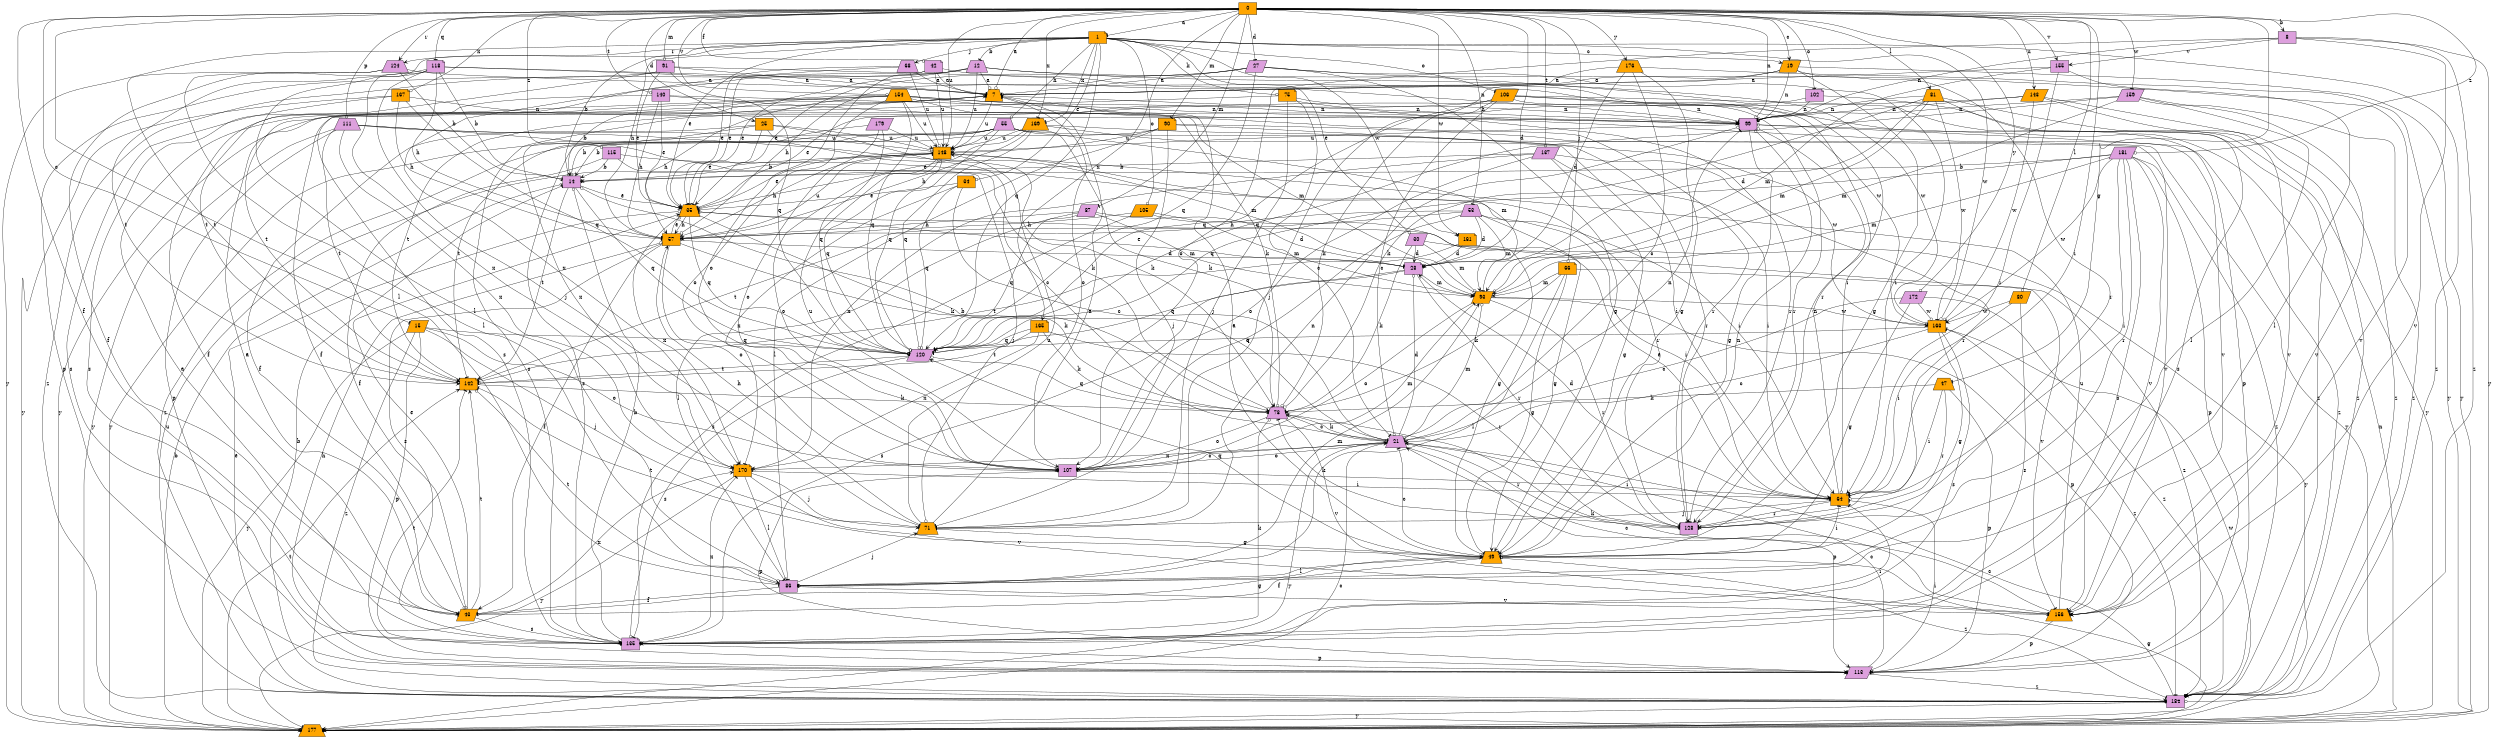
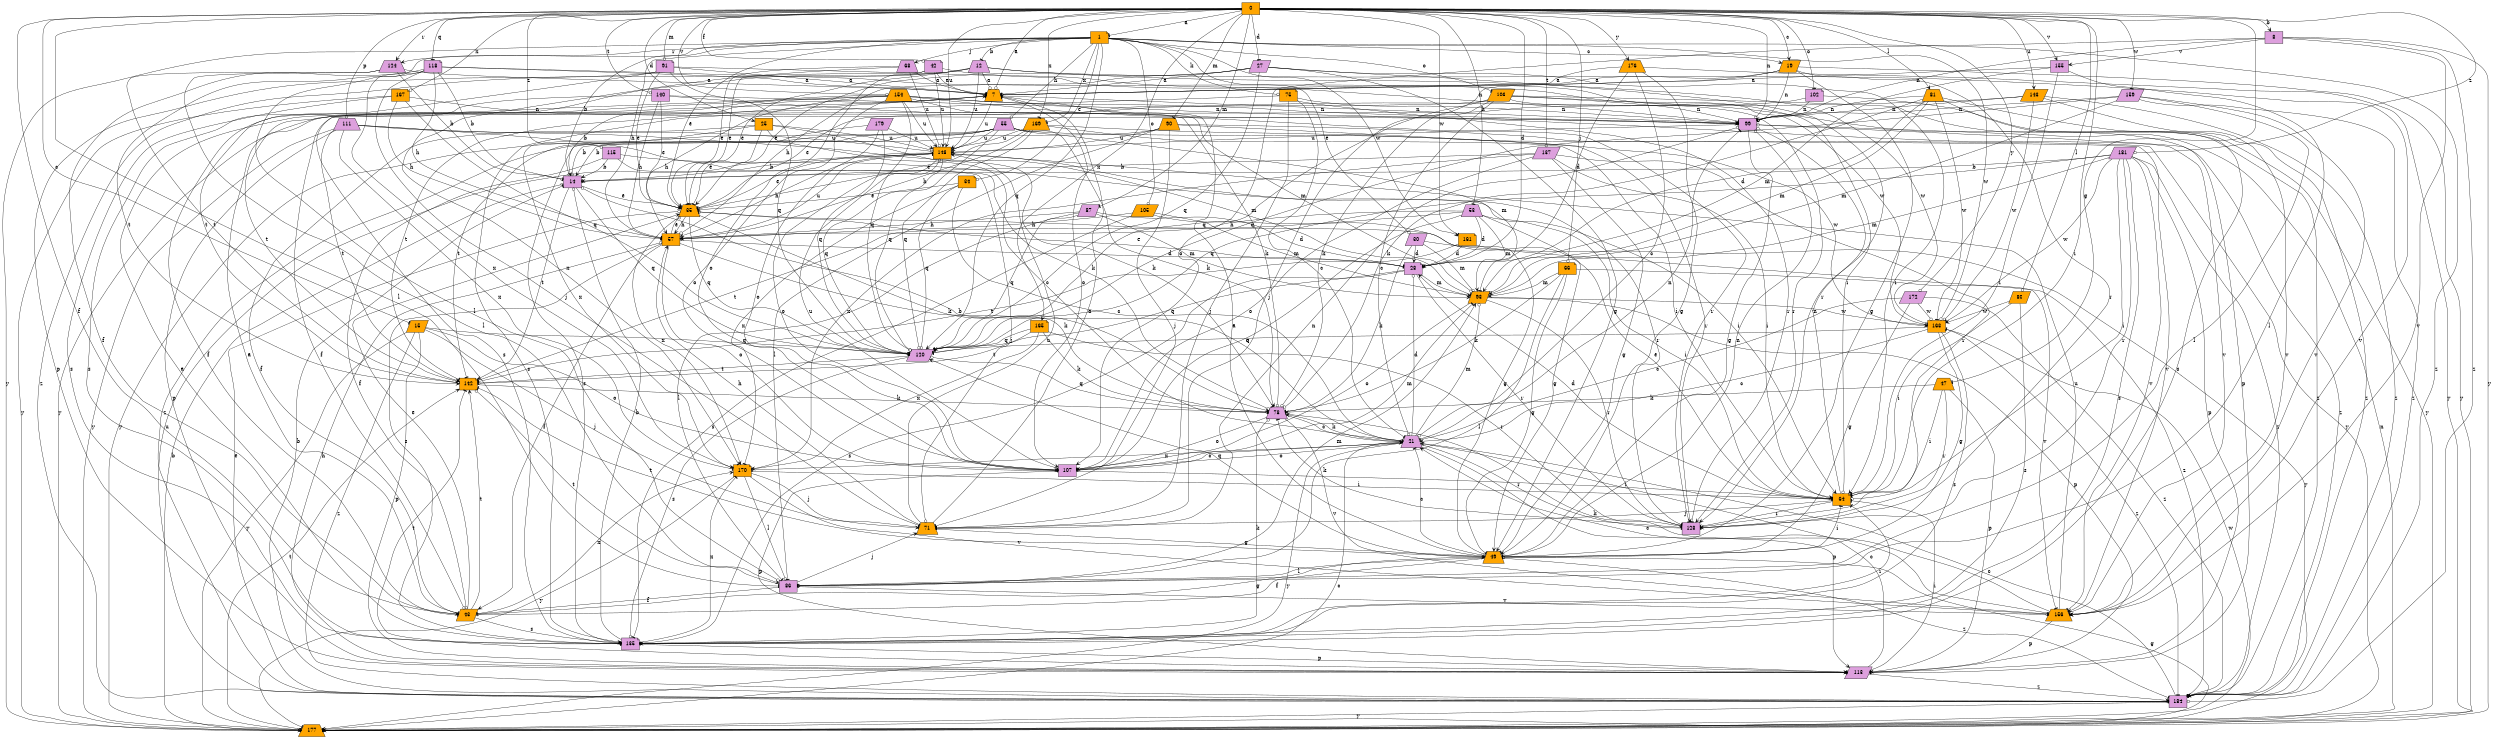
  strict digraph {
    node [fillcolor=orange shape=trapezium style=filled]
    edge [arrowhead=tee]
    0 [shape=box]
    1 [shape=note]
    7
    8 [fillcolor=plum shape=box]
    15 [shape=parallelogram]
    19 [shape=parallelogram]
    25 [shape=box]
    27 [fillcolor=plum shape=parallelogram]
    28 [fillcolor=plum shape=note]
    42 [fillcolor=plum shape=note]
    43 [shape=parallelogram]
    47
    53 [fillcolor=plum]
    64 [shape=note]
    66 [shape=note]
    80 [shape=parallelogram]
    81
    86 [fillcolor=plum shape=box]
    87 [fillcolor=plum shape=parallelogram]
-   90 [shape=note]
+   90
    91 [fillcolor=plum shape=note]
    99 [fillcolor=plum shape=box]
    102 [fillcolor=plum shape=note]
    111 [fillcolor=plum]
    115 [fillcolor=plum shape=box]
    118 [fillcolor=plum shape=note]
    124 [fillcolor=plum]
    137 [fillcolor=plum shape=parallelogram]
    140 [fillcolor=plum shape=box]
    143 [shape=parallelogram]
    148 [shape=box]
    154
    155 [fillcolor=plum shape=box]
    159 [fillcolor=plum shape=parallelogram]
    161 [shape=note]
    165 [shape=note]
    167 [shape=note]
    169
    172 [fillcolor=plum shape=parallelogram]
    176
    181 [fillcolor=plum shape=parallelogram]
    12 [fillcolor=plum]
    14 [fillcolor=plum shape=box]
    30 [fillcolor=plum shape=parallelogram]
    34 [shape=note]
    35
    55 [fillcolor=plum]
    57 [shape=box]
    68 [fillcolor=plum]
    75 [shape=note]
    105 [shape=parallelogram]
    106 [shape=parallelogram]
    120 [fillcolor=plum shape=parallelogram]
    163 [shape=box]
    177
    184 [fillcolor=plum shape=box]
    107 [fillcolor=plum shape=box]
    142 [shape=note]
    156
    71
    113 [fillcolor=plum shape=parallelogram]
    49
    128 [fillcolor=plum shape=box]
    21 [fillcolor=plum]
    78 [fillcolor=plum]
    170 [shape=note]
    135 [fillcolor=plum shape=note]
    93 [shape=parallelogram]
    179 [fillcolor=plum shape=parallelogram]
    0 -> 1 [label=a]
    0 -> 7 [arrowhead=odot label=a]
    0 -> 8 [arrowhead=vee label=b]
    0 -> 15 [label=c]
    0 -> 19 [arrowhead=vee label=c]
    0 -> 25 [arrowhead=vee label=d]
    0 -> 27 [label=d]
    0 -> 28 [arrowhead=odot label=d]
    0 -> 42 [arrowhead=odot label=f]
    0 -> 43 [arrowhead=vee label=f]
    0 -> 47 [label=g]
    0 -> 53 [label=h]
    0 -> 64 [label=i]
    0 -> 66 [arrowhead=odot label=j]
    0 -> 80 [arrowhead=odot label=l]
    0 -> 81 [arrowhead=vee label=l]
    0 -> 86 [label=l]
    0 -> 87 [label=m]
    0 -> 90 [label=m]
    0 -> 91 [arrowhead=odot label=m]
    0 -> 99 [arrowhead=odot label=n]
    0 -> 102 [label=o]
    0 -> 111 [arrowhead=odot label=p]
    0 -> 115 [arrowhead=odot label=z]
    0 -> 118 [label=q]
    0 -> 124 [arrowhead=vee label=r]
    0 -> 137 [arrowhead=odot label=t]
    0 -> 140 [arrowhead=odot label=t]
    0 -> 143 [arrowhead=vee label=u]
    0 -> 148 [arrowhead=vee label=u]
    0 -> 154 [arrowhead=odot label=v]
    0 -> 155 [arrowhead=vee label=v]
    0 -> 159 [label=w]
    0 -> 161 [label=w]
    0 -> 165 [arrowhead=vee label=x]
    0 -> 167 [arrowhead=odot label=x]
    0 -> 169 [label=x]
    0 -> 172 [arrowhead=odot label=y]
    0 -> 176 [arrowhead=vee label=y]
    0 -> 181 [arrowhead=odot label=z]
    1 -> 19 [arrowhead=vee label=c]
    1 -> 86 [arrowhead=odot label=l]
    1 -> 124 [arrowhead=vee label=r]
    1 -> 161 [arrowhead=vee label=w]
    1 -> 169 [label=x]
    1 -> 12 [label=b]
    1 -> 14 [arrowhead=odot label=b]
    1 -> 30 [arrowhead=odot label=e]
    1 -> 34 [arrowhead=odot label=e]
    1 -> 35 [arrowhead=vee label=e]
    1 -> 55 [arrowhead=odot label=h]
    1 -> 57 [label=h]
    1 -> 68 [arrowhead=vee label=j]
    1 -> 75 [arrowhead=odot label=k]
    1 -> 105 [arrowhead=odot label=o]
    1 -> 106 [label=o]
    1 -> 120 [arrowhead=vee label=q]
    1 -> 163 [arrowhead=odot label=w]
    1 -> 177 [label=y]
    1 -> 184 [arrowhead=odot label=z]
    7 -> 99 [arrowhead=vee label=n]
    7 -> 148 [arrowhead=vee label=u]
    7 -> 107 [arrowhead=vee label=o]
    7 -> 142 [label=t]
    8 -> 99 [arrowhead=odot label=n]
    8 -> 155 [arrowhead=vee label=v]
    8 -> 177 [arrowhead=odot label=y]
    8 -> 184 [arrowhead=odot label=z]
    8 -> 107 [arrowhead=vee label=o]
    8 -> 156 [label=v]
    15 -> 120 [arrowhead=odot label=q]
    15 -> 177 [arrowhead=odot label=y]
    15 -> 184 [arrowhead=odot label=z]
    15 -> 107 [label=o]
    15 -> 71 [label=j]
    15 -> 113 [arrowhead=odot label=p]
    19 -> 7 [label=a]
    19 -> 99 [arrowhead=odot label=n]
    19 -> 177 [arrowhead=vee label=y]
    19 -> 71 [label=j]
    19 -> 49 [label=g]
    19 -> 128 [label=r]
    25 -> 43 [label=f]
    25 -> 148 [arrowhead=odot label=u]
    25 -> 35 [label=e]
    25 -> 21 [arrowhead=odot label=c]
    25 -> 78 [label=k]
    25 -> 170 [arrowhead=odot label=x]
    27 -> 7 [arrowhead=odot label=a]
    27 -> 64 [arrowhead=vee label=i]
    27 -> 35 [arrowhead=vee label=e]
    27 -> 57 [arrowhead=odot label=h]
    27 -> 120 [label=q]
    27 -> 49 [arrowhead=vee label=g]
    27 -> 128 [arrowhead=vee label=r]
    28 -> 35 [arrowhead=odot label=e]
    28 -> 120 [label=q]
    28 -> 128 [label=r]
    28 -> 135 [arrowhead=odot label=s]
    28 -> 93 [arrowhead=odot label=m]
    42 -> 7 [label=a]
    42 -> 99 [arrowhead=vee label=n]
    42 -> 148 [arrowhead=vee label=u]
    42 -> 35 [label=e]
    42 -> 107 [arrowhead=odot label=o]
    43 -> 7 [label=a]
    43 -> 35 [arrowhead=vee label=e]
    43 -> 142 [arrowhead=vee label=t]
    43 -> 49 [arrowhead=vee label=g]
    43 -> 170 [arrowhead=vee label=x]
    43 -> 135 [arrowhead=odot label=s]
    47 -> 64 [label=i]
    47 -> 113 [arrowhead=vee label=p]
    47 -> 128 [arrowhead=vee label=r]
    47 -> 78 [arrowhead=vee label=k]
    53 -> 28 [label=d]
    53 -> 64 [label=i]
    53 -> 57 [arrowhead=vee label=h]
    53 -> 107 [arrowhead=odot label=o]
    53 -> 142 [label=t]
    53 -> 49 [arrowhead=vee label=g]
    53 -> 93 [arrowhead=vee label=m]
    64 -> 28 [arrowhead=vee label=d]
    64 -> 99 [arrowhead=odot label=n]
    64 -> 35 [label=e]
    64 -> 71 [label=j]
    64 -> 128 [arrowhead=odot label=r]
    66 -> 86 [arrowhead=odot label=l]
    66 -> 156 [label=v]
    66 -> 49 [label=g]
    66 -> 78 [label=k]
    66 -> 93 [arrowhead=vee label=m]
    80 -> 64 [label=i]
    80 -> 163 [arrowhead=vee label=w]
    80 -> 135 [label=s]
    81 -> 28 [arrowhead=vee label=d]
    81 -> 99 [label=n]
    81 -> 163 [label=w]
    81 -> 184 [label=z]
    81 -> 78 [arrowhead=odot label=k]
    81 -> 135 [arrowhead=vee label=s]
    81 -> 93 [arrowhead=odot label=m]
    86 -> 43 [label=f]
    86 -> 142 [arrowhead=odot label=t]
    86 -> 156 [arrowhead=odot label=v]
    86 -> 71 [arrowhead=vee label=j]
    86 -> 93 [arrowhead=vee label=m]
    87 -> 28 [label=d]
    87 -> 86 [label=l]
    87 -> 57 [arrowhead=odot label=h]
    87 -> 120 [label=q]
    87 -> 93 [arrowhead=vee label=m]
    90 -> 86 [label=l]
    90 -> 148 [label=u]
    90 -> 14 [arrowhead=vee label=b]
    90 -> 177 [label=y]
    90 -> 71 [label=j]
    90 -> 128 [arrowhead=vee label=r]
    91 -> 7 [label=a]
    91 -> 64 [arrowhead=odot label=i]
    91 -> 35 [arrowhead=vee label=e]
    91 -> 120 [label=q]
    91 -> 142 [arrowhead=odot label=t]
    91 -> 113 [label=p]
    99 -> 148 [arrowhead=vee label=u]
    99 -> 184 [label=z]
    99 -> 49 [label=g]
    102 -> 99 [arrowhead=odot label=n]
    102 -> 35 [label=e]
    102 -> 177 [arrowhead=vee label=y]
    111 -> 148 [arrowhead=odot label=u]
    111 -> 177 [arrowhead=odot label=y]
    111 -> 142 [arrowhead=vee label=t]
    111 -> 113 [arrowhead=vee label=p]
    111 -> 78 [arrowhead=odot label=k]
    111 -> 170 [label=x]
    111 -> 93 [label=m]
    115 -> 43 [arrowhead=odot label=f]
    115 -> 64 [arrowhead=vee label=i]
    115 -> 14 [arrowhead=vee label=b]
    115 -> 71 [arrowhead=odot label=j]
    118 -> 7 [arrowhead=odot label=a]
    118 -> 43 [arrowhead=odot label=f]
    118 -> 14 [arrowhead=odot label=b]
    118 -> 57 [label=h]
    118 -> 163 [arrowhead=odot label=w]
    118 -> 142 [arrowhead=vee label=t]
    118 -> 71 [label=j]
    118 -> 170 [arrowhead=vee label=x]
    124 -> 7 [label=a]
    124 -> 86 [arrowhead=vee label=l]
    124 -> 14 [label=b]
    124 -> 142 [arrowhead=odot label=t]
    137 -> 64 [arrowhead=vee label=i]
    137 -> 14 [label=b]
    137 -> 107 [arrowhead=odot label=o]
    137 -> 49 [label=g]
    137 -> 128 [label=r]
    137 -> 170 [arrowhead=vee label=x]
    140 -> 99 [arrowhead=odot label=n]
    140 -> 35 [arrowhead=odot label=e]
    140 -> 57 [label=h]
    140 -> 78 [arrowhead=odot label=k]
    140 -> 135 [label=s]
    143 -> 43 [arrowhead=odot label=f]
    143 -> 99 [label=n]
    143 -> 163 [arrowhead=odot label=w]
    143 -> 184 [arrowhead=vee label=z]
    143 -> 156 [arrowhead=vee label=v]
    148 -> 14 [arrowhead=odot label=b]
    148 -> 35 [arrowhead=odot label=e]
    148 -> 57 [arrowhead=vee label=h]
    148 -> 120 [label=q]
    148 -> 107 [arrowhead=odot label=o]
    148 -> 128 [label=r]
    154 -> 43 [label=f]
    154 -> 99 [arrowhead=vee label=n]
    154 -> 148 [arrowhead=vee label=u]
    154 -> 14 [arrowhead=vee label=b]
    154 -> 57 [arrowhead=vee label=h]
    154 -> 120 [arrowhead=odot label=q]
    154 -> 107 [arrowhead=vee label=o]
    154 -> 142 [arrowhead=vee label=t]
    154 -> 156 [label=v]
    154 -> 128 [label=r]
    154 -> 93 [arrowhead=odot label=m]
    155 -> 7 [label=a]
    155 -> 64 [label=i]
    155 -> 86 [label=l]
    155 -> 93 [arrowhead=vee label=m]
    159 -> 86 [arrowhead=odot label=l]
    159 -> 99 [label=n]
    159 -> 120 [label=q]
    159 -> 184 [arrowhead=vee label=z]
    159 -> 156 [arrowhead=vee label=v]
    159 -> 93 [arrowhead=vee label=m]
    161 -> 28 [arrowhead=odot label=d]
    161 -> 177 [label=y]
    161 -> 142 [label=t]
    165 -> 120 [label=q]
    165 -> 142 [arrowhead=odot label=t]
    165 -> 128 [label=r]
    165 -> 78 [label=k]
    165 -> 170 [arrowhead=odot label=x]
    167 -> 99 [label=n]
    167 -> 57 [label=h]
    167 -> 120 [arrowhead=odot label=q]
    167 -> 177 [arrowhead=odot label=y]
    167 -> 135 [label=s]
    169 -> 64 [arrowhead=vee label=i]
    169 -> 148 [arrowhead=odot label=u]
    169 -> 35 [arrowhead=odot label=e]
    169 -> 57 [arrowhead=vee label=h]
    169 -> 120 [arrowhead=odot label=q]
    169 -> 163 [arrowhead=vee label=w]
    172 -> 163 [arrowhead=odot label=w]
    172 -> 184 [arrowhead=odot label=z]
    172 -> 49 [arrowhead=odot label=g]
    172 -> 21 [label=c]
    176 -> 7 [arrowhead=odot label=a]
    176 -> 28 [arrowhead=odot label=d]
    176 -> 177 [arrowhead=odot label=y]
    176 -> 49 [arrowhead=vee label=g]
    176 -> 21 [arrowhead=odot label=c]
    181 -> 64 [arrowhead=odot label=i]
    181 -> 14 [arrowhead=vee label=b]
    181 -> 120 [arrowhead=vee label=q]
    181 -> 163 [label=w]
    181 -> 184 [arrowhead=vee label=z]
    181 -> 156 [label=v]
    181 -> 113 [arrowhead=odot label=p]
    181 -> 128 [label=r]
    181 -> 135 [arrowhead=odot label=s]
    181 -> 93 [arrowhead=odot label=m]
    12 -> 7 [arrowhead=odot label=a]
    12 -> 148 [arrowhead=vee label=u]
    12 -> 35 [label=e]
    12 -> 163 [arrowhead=odot label=w]
    12 -> 184 [label=z]
    12 -> 156 [arrowhead=vee label=v]
    12 -> 135 [label=s]
    14 -> 35 [arrowhead=vee label=e]
    14 -> 120 [label=q]
    14 -> 142 [arrowhead=vee label=t]
    30 -> 28 [arrowhead=vee label=d]
    30 -> 184 [arrowhead=odot label=z]
    30 -> 78 [label=k]
    30 -> 93 [arrowhead=odot label=m]
    34 -> 35 [label=e]
    34 -> 120 [arrowhead=odot label=q]
    34 -> 21 [label=c]
    34 -> 170 [label=x]
    35 -> 57 [arrowhead=vee label=h]
    35 -> 120 [arrowhead=odot label=q]
    35 -> 78 [arrowhead=vee label=k]
    35 -> 170 [arrowhead=vee label=x]
    55 -> 148 [arrowhead=odot label=u]
    55 -> 14 [arrowhead=odot label=b]
    55 -> 120 [arrowhead=odot label=q]
    55 -> 177 [arrowhead=odot label=y]
    55 -> 184 [label=z]
    55 -> 156 [arrowhead=vee label=v]
    55 -> 78 [arrowhead=vee label=k]
    55 -> 135 [arrowhead=vee label=s]
    55 -> 93 [label=m]
    57 -> 28 [label=d]
    57 -> 43 [arrowhead=vee label=f]
    57 -> 148 [label=u]
    57 -> 35 [arrowhead=odot label=e]
    57 -> 107 [label=o]
    57 -> 78 [label=k]
    57 -> 135 [arrowhead=odot label=s]
    68 -> 7 [label=a]
    68 -> 148 [arrowhead=odot label=u]
    68 -> 35 [arrowhead=vee label=e]
    68 -> 170 [label=x]
    75 -> 99 [label=n]
    75 -> 177 [arrowhead=vee label=y]
    75 -> 71 [label=j]
    75 -> 128 [label=r]
    75 -> 21 [label=c]
    105 -> 57 [arrowhead=odot label=h]
    105 -> 49 [arrowhead=odot label=g]
    105 -> 135 [label=s]
    105 -> 93 [arrowhead=vee label=m]
    106 -> 99 [label=n]
    106 -> 120 [label=q]
    106 -> 184 [arrowhead=vee label=z]
    106 -> 113 [arrowhead=odot label=p]
    106 -> 128 [arrowhead=vee label=r]
    106 -> 21 [arrowhead=odot label=c]
    106 -> 78 [arrowhead=odot label=k]
    106 -> 135 [arrowhead=vee label=s]
    120 -> 142 [label=t]
    120 -> 135 [arrowhead=odot label=s]
    163 -> 120 [label=q]
    163 -> 184 [label=z]
    163 -> 49 [label=g]
    163 -> 21 [arrowhead=vee label=c]
    163 -> 135 [arrowhead=odot label=s]
    177 -> 99 [arrowhead=odot label=n]
    177 -> 14 [arrowhead=odot label=b]
    177 -> 163 [label=w]
    177 -> 142 [arrowhead=vee label=t]
    177 -> 49 [arrowhead=odot label=g]
    177 -> 21 [arrowhead=vee label=c]
    184 -> 148 [label=u]
    184 -> 14 [label=b]
    184 -> 35 [arrowhead=odot label=e]
    184 -> 177 [label=y]
    184 -> 21 [arrowhead=vee label=c]
    107 -> 64 [label=i]
    107 -> 148 [arrowhead=odot label=u]
    107 -> 113 [label=p]
    107 -> 21 [arrowhead=vee label=c]
    107 -> 93 [label=m]
    142 -> 78 [arrowhead=odot label=k]
    156 -> 148 [arrowhead=odot label=u]
    156 -> 113 [label=p]
    156 -> 21 [arrowhead=vee label=c]
    156 -> 78 [arrowhead=odot label=k]
    71 -> 7 [label=a]
    71 -> 99 [arrowhead=odot label=n]
    71 -> 148 [arrowhead=vee label=u]
    71 -> 57 [arrowhead=vee label=h]
    71 -> 49 [arrowhead=vee label=g]
    113 -> 64 [label=i]
    113 -> 57 [arrowhead=odot label=h]
    113 -> 184 [arrowhead=vee label=z]
    113 -> 142 [label=t]
    113 -> 21 [arrowhead=odot label=c]
    49 -> 7 [label=a]
    49 -> 43 [arrowhead=odot label=f]
    49 -> 64 [label=i]
    49 -> 86 [label=l]
    49 -> 99 [arrowhead=odot label=n]
    49 -> 120 [arrowhead=vee label=q]
    49 -> 184 [label=z]
    49 -> 142 [label=t]
    49 -> 21 [label=c]
    128 -> 78 [label=k]
    21 -> 28 [arrowhead=odot label=d]
    21 -> 99 [label=n]
    21 -> 14 [arrowhead=odot label=b]
    21 -> 177 [arrowhead=vee label=y]
    21 -> 107 [label=o]
    21 -> 113 [arrowhead=vee label=p]
    21 -> 128 [label=r]
    21 -> 78 [arrowhead=vee label=k]
    21 -> 170 [label=x]
    21 -> 93 [arrowhead=odot label=m]
    78 -> 120 [arrowhead=odot label=q]
    78 -> 107 [label=o]
    78 -> 156 [label=v]
    78 -> 21 [arrowhead=odot label=c]
    170 -> 64 [label=i]
    170 -> 86 [arrowhead=odot label=l]
    170 -> 177 [label=y]
    170 -> 156 [label=v]
    170 -> 71 [arrowhead=vee label=j]
    135 -> 7 [arrowhead=vee label=a]
    135 -> 64 [label=i]
    135 -> 14 [arrowhead=odot label=b]
    135 -> 113 [arrowhead=vee label=p]
    135 -> 78 [arrowhead=odot label=k]
    135 -> 170 [label=x]
    93 -> 163 [label=w]
    93 -> 107 [arrowhead=vee label=o]
    93 -> 113 [label=p]
    93 -> 128 [arrowhead=odot label=r]
    179 -> 148 [arrowhead=vee label=u]
    179 -> 120 [arrowhead=odot label=q]
    179 -> 107 [arrowhead=odot label=o]
    179 -> 142 [label=t]
  }
